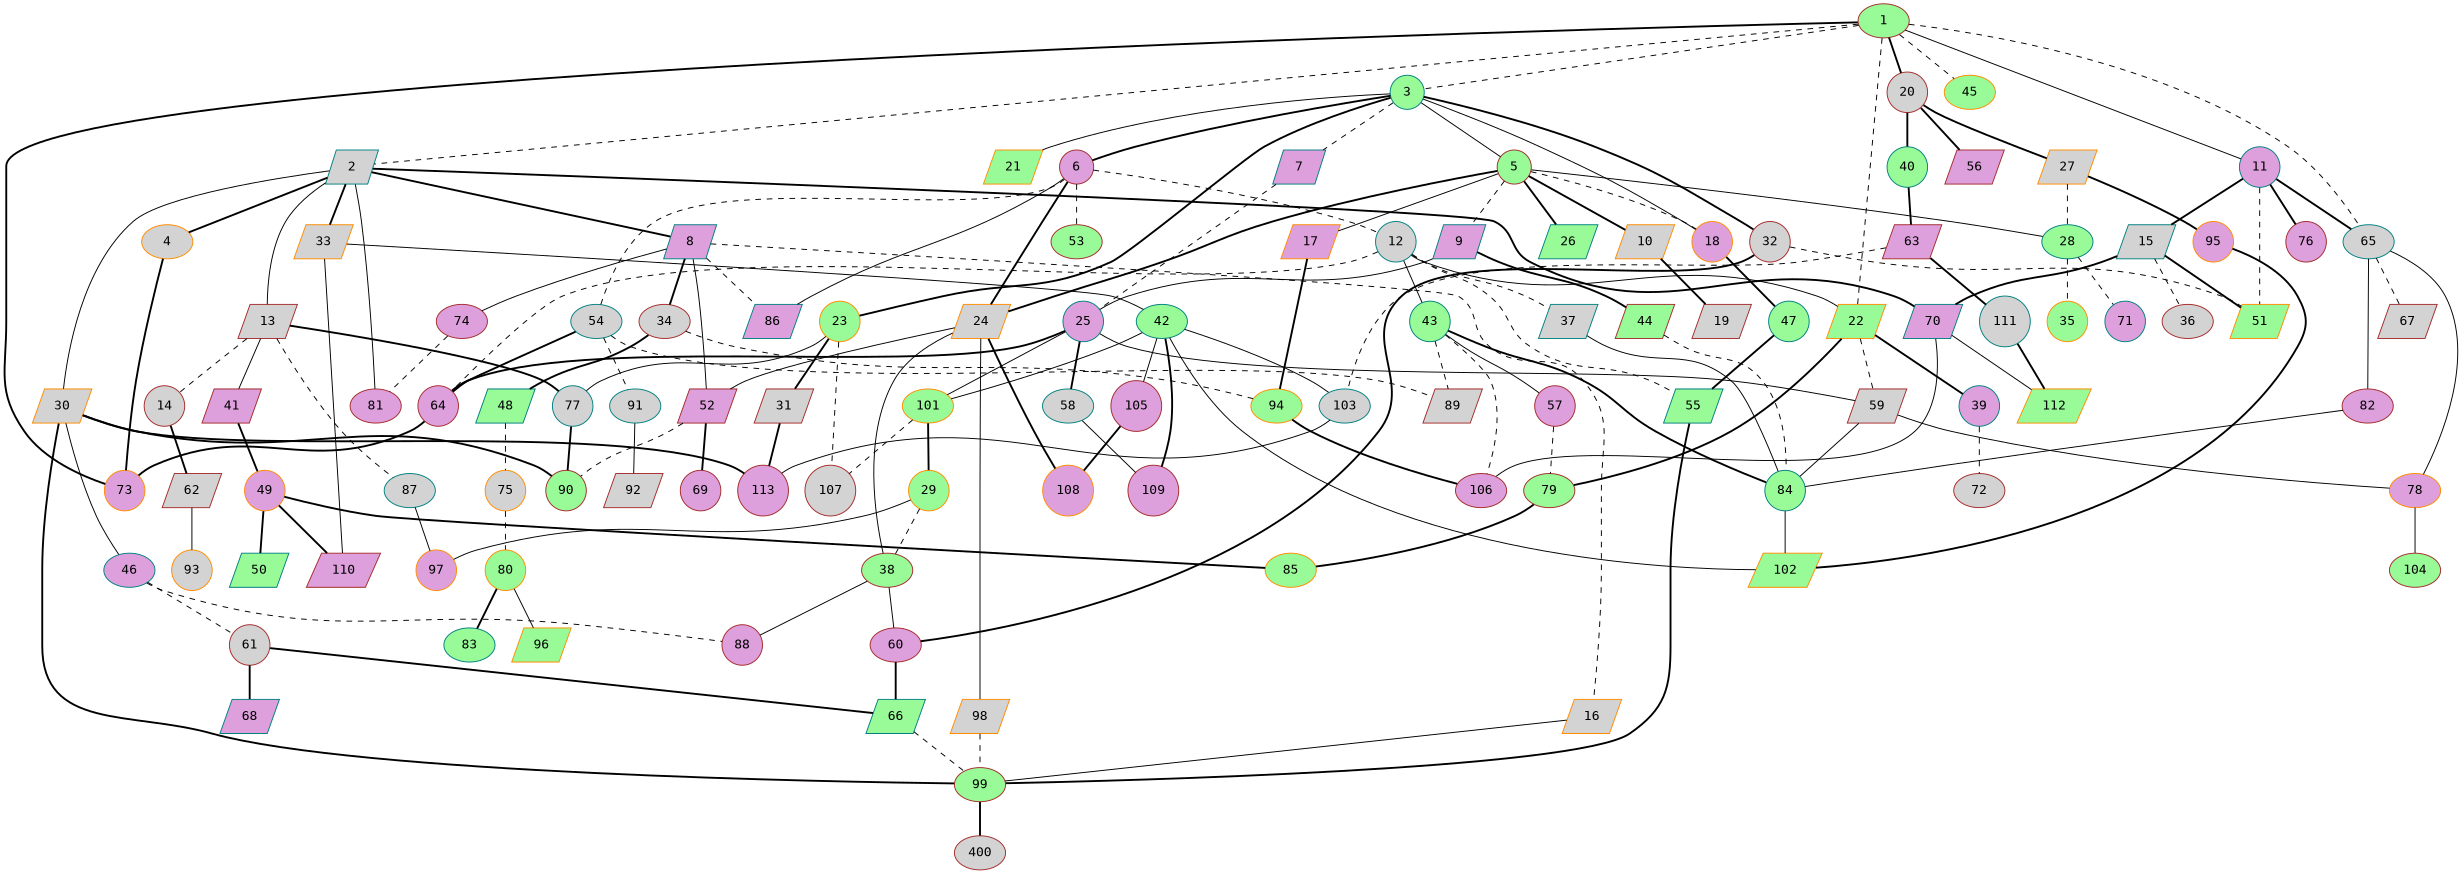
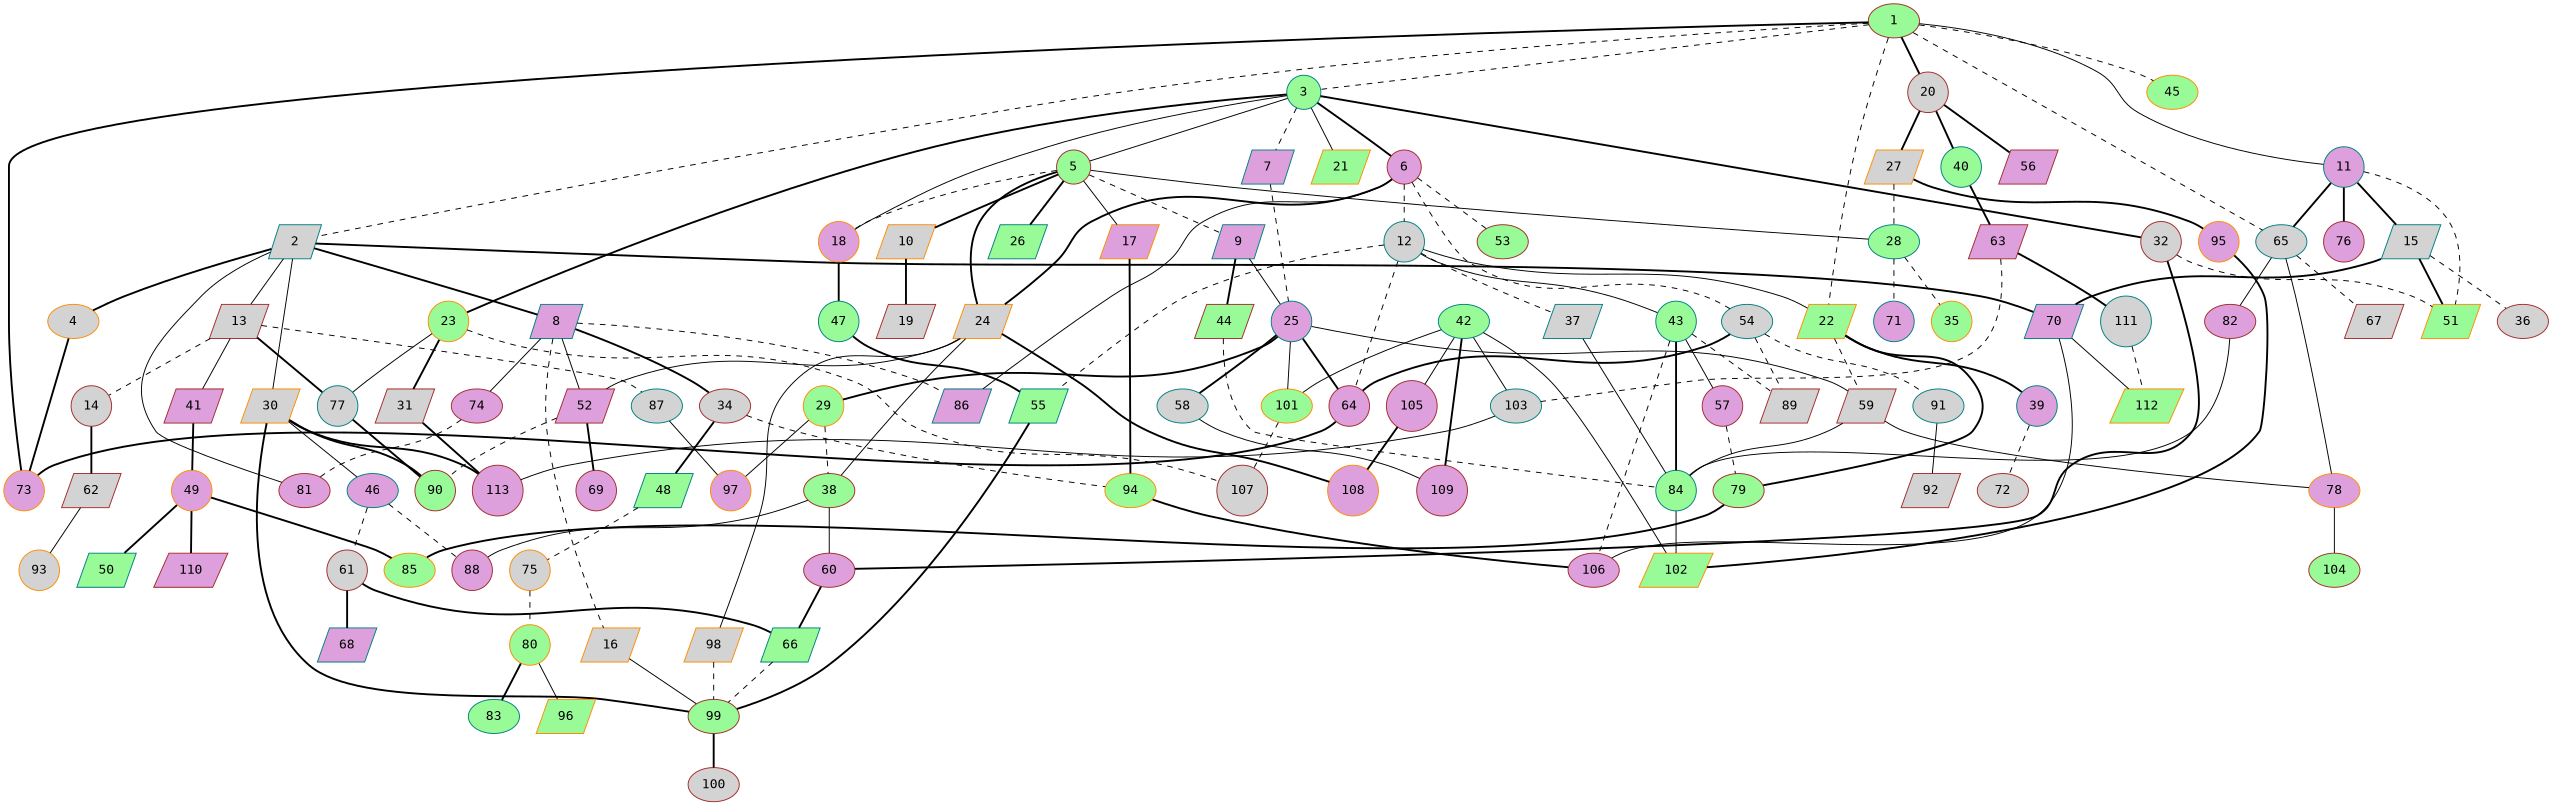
  graph {
    fontname="DejaVu Sans Mono"
    node [color=brown fillcolor=lightgrey fontname="DejaVu Sans Mono" shape=parallelogram style=filled]
    edge [fontname="DejaVu Sans Mono" style=bold]
    1 [fillcolor=palegreen shape=ellipse]
    2 [color=teal]
    3 [color=teal fillcolor=palegreen shape=circle]
    11 [color=teal fillcolor=plum shape=circle]
    20 [shape=circle]
    22 [color=darkorange fillcolor=palegreen]
    45 [color=darkorange fillcolor=palegreen shape=ellipse]
    65 [color=teal shape=ellipse]
    73 [color=darkorange fillcolor=plum shape=circle]
    4 [color=darkorange shape=ellipse]
    8 [color=teal fillcolor=plum]
    13
    30 [color=darkorange]
-   33 [color=darkorange]
    70 [color=teal fillcolor=plum]
    81 [fillcolor=plum shape=ellipse]
    5 [fillcolor=palegreen shape=circle]
    6 [fillcolor=plum shape=circle]
    7 [color=teal fillcolor=plum]
    18 [color=darkorange fillcolor=plum shape=circle]
    21 [color=darkorange fillcolor=palegreen]
    23 [color=darkorange fillcolor=palegreen shape=circle]
    32 [shape=circle]
    15 [color=teal]
    51 [color=darkorange fillcolor=palegreen]
    76 [fillcolor=plum shape=circle]
    27 [color=darkorange]
    40 [color=teal fillcolor=palegreen shape=circle]
    56 [fillcolor=plum]
    39 [color=teal fillcolor=plum shape=circle]
    59
    79 [fillcolor=palegreen shape=ellipse]
    78 [color=darkorange fillcolor=plum shape=ellipse]
    67
    82 [fillcolor=plum shape=ellipse]
    86 [color=teal fillcolor=plum]
    16 [color=darkorange]
    34 [shape=ellipse]
    52 [fillcolor=plum]
    74 [fillcolor=plum shape=ellipse]
    14 [shape=circle]
    41 [fillcolor=plum]
    77 [color=teal shape=circle]
    87 [color=teal shape=ellipse]
    99 [fillcolor=palegreen shape=ellipse]
    46 [color=teal fillcolor=plum shape=ellipse]
    90 [fillcolor=palegreen shape=circle]
    113 [fillcolor=plum shape=circle]
    42 [color=teal fillcolor=palegreen shape=ellipse]
    110 [fillcolor=plum]
    106 [fillcolor=plum shape=ellipse]
    112 [color=darkorange fillcolor=palegreen]
    9 [color=teal fillcolor=plum]
    10 [color=darkorange]
    17 [color=darkorange fillcolor=plum]
    24 [color=darkorange]
    26 [color=teal fillcolor=palegreen]
    28 [color=teal fillcolor=palegreen shape=ellipse]
    12 [color=teal shape=circle]
    53 [fillcolor=palegreen shape=ellipse]
    54 [color=teal shape=ellipse]
    25 [color=teal fillcolor=plum shape=circle]
    47 [color=teal fillcolor=palegreen shape=circle]
    31
    107 [shape=circle]
    60 [fillcolor=plum shape=ellipse]
    44 [fillcolor=palegreen]
    19
    94 [color=darkorange fillcolor=palegreen shape=ellipse]
    38 [fillcolor=palegreen shape=ellipse]
    98 [color=darkorange]
    108 [color=darkorange fillcolor=plum shape=circle]
    35 [color=darkorange fillcolor=palegreen shape=circle]
    71 [color=teal fillcolor=plum shape=circle]
    37 [color=teal]
    43 [color=teal fillcolor=palegreen shape=circle]
    55 [color=teal fillcolor=palegreen]
    64 [fillcolor=plum shape=circle]
    89
    91 [color=teal shape=ellipse]
    29 [color=darkorange fillcolor=palegreen shape=circle]
    58 [color=teal shape=ellipse]
    101 [color=darkorange fillcolor=palegreen shape=ellipse]
    48 [color=teal fillcolor=palegreen]
    69 [fillcolor=plum shape=circle]
    84 [color=teal fillcolor=palegreen shape=circle]
    36 [shape=ellipse]
    57 [fillcolor=plum shape=circle]
    62
    49 [color=darkorange fillcolor=plum shape=circle]
    97 [color=darkorange fillcolor=plum shape=circle]
    93 [color=darkorange shape=circle]
-   100 [shape=ellipse label=400]
+   100 [shape=ellipse]
    95 [color=darkorange fillcolor=plum shape=circle]
    63 [fillcolor=plum]
    72 [shape=ellipse]
    85 [color=darkorange fillcolor=palegreen shape=ellipse]
    88 [fillcolor=plum shape=circle]
    109 [fillcolor=plum shape=circle]
    102 [color=darkorange fillcolor=palegreen]
    61 [shape=circle]
    66 [color=teal fillcolor=palegreen]
    103 [color=teal shape=ellipse]
    105 [fillcolor=plum shape=circle]
    75 [color=darkorange shape=circle]
    111 [color=teal shape=circle]
    50 [color=teal fillcolor=palegreen]
    68 [color=teal fillcolor=plum]
    80 [color=darkorange fillcolor=palegreen shape=circle]
    92
    104 [fillcolor=palegreen shape=ellipse]
    83 [color=teal fillcolor=palegreen shape=ellipse]
    96 [color=darkorange fillcolor=palegreen]
    1 -- 2 [style=dashed]
    1 -- 3 [style=dashed]
    1 -- 11 [style=solid]
    1 -- 20
    1 -- 22 [style=dashed]
    1 -- 45 [style=dashed]
    1 -- 65 [style=dashed]
    1 -- 73
    2 -- 4
    2 -- 8
    2 -- 13 [style=solid]
    2 -- 30 [style=solid]
-   2 -- 33
    2 -- 70
    2 -- 81 [style=solid]
    3 -- 5 [style=solid]
    3 -- 6
    3 -- 7 [style=dashed]
    3 -- 18 [style=solid]
    3 -- 21 [style=solid]
    3 -- 23
    3 -- 32
    11 -- 65
    11 -- 15
    11 -- 51 [style=dashed]
    11 -- 76
    20 -- 27
    20 -- 40
    20 -- 56
    22 -- 39
    22 -- 59 [style=dashed]
    22 -- 79
    65 -- 78 [style=solid]
    65 -- 67 [style=dashed]
    65 -- 82 [style=solid]
    4 -- 73
    8 -- 86 [style=dashed]
    8 -- 16 [style=dashed]
    8 -- 34
    8 -- 52 [style=solid]
    8 -- 74 [style=solid]
    13 -- 14 [style=dashed]
    13 -- 41 [style=solid]
    13 -- 77
    13 -- 87 [style=dashed]
    30 -- 99
    30 -- 46 [style=solid]
    30 -- 90
    30 -- 113
-   33 -- 42 [style=solid]
-   33 -- 110 [style=solid]
    70 -- 106 [style=solid]
    70 -- 112 [style=solid]
    5 -- 18 [style=dashed]
    5 -- 9 [style=dashed]
    5 -- 10
    5 -- 17 [style=solid]
    5 -- 24
    5 -- 26
    5 -- 28 [style=solid]
    6 -- 86 [style=solid]
    6 -- 24
    6 -- 12 [style=dashed]
    6 -- 53 [style=dashed]
    6 -- 54 [style=dashed]
    7 -- 25 [style=dashed]
    18 -- 47
    23 -- 77 [style=solid]
    23 -- 31
    23 -- 107 [style=dashed]
    32 -- 51 [style=dashed]
    32 -- 60
    15 -- 70
    15 -- 51
    15 -- 36 [style=dashed]
    27 -- 28 [style=dashed]
    27 -- 95
    40 -- 63
    39 -- 72 [style=dashed]
    59 -- 78 [style=solid]
    59 -- 84 [style=solid]
    79 -- 85
    78 -- 104 [style=solid]
    82 -- 84 [style=solid]
    16 -- 99 [style=solid]
    34 -- 94 [style=dashed]
    34 -- 48
    52 -- 90 [style=dashed]
    52 -- 69
    74 -- 81 [style=dashed]
    14 -- 62
    41 -- 49
    77 -- 90
    87 -- 97 [style=solid]
    99 -- 100
    46 -- 88 [style=dashed]
    46 -- 61 [style=dashed]
    42 -- 101 [style=solid]
    42 -- 109
    42 -- 102 [style=solid]
    42 -- 103 [style=solid]
    42 -- 105 [style=solid]
    9 -- 25 [style=solid]
    9 -- 44
    10 -- 19
    17 -- 94
    24 -- 52 [style=solid]
    24 -- 38 [style=solid]
    24 -- 98 [style=solid]
    24 -- 108
    28 -- 35 [style=dashed]
    28 -- 71 [style=dashed]
    12 -- 22 [style=solid]
    12 -- 37 [style=dashed]
    12 -- 43 [style=solid]
    12 -- 55 [style=dashed]
    12 -- 64 [style=dashed]
    54 -- 64
    54 -- 89 [style=dashed]
    54 -- 91 [style=dashed]
    25 -- 59 [style=solid]
    25 -- 64
-   101 -- 29
+   25 -- 29
    25 -- 58
    25 -- 101 [style=solid]
    47 -- 55
    31 -- 113
    60 -- 66
    44 -- 84 [style=dashed]
    94 -- 106
    38 -- 60 [style=solid]
    38 -- 88 [style=solid]
    98 -- 99 [style=dashed]
    37 -- 84 [style=solid]
    43 -- 106 [style=dashed]
    43 -- 89 [style=dashed]
    43 -- 84
    43 -- 57 [style=solid]
    55 -- 99
    64 -- 73
    91 -- 92 [style=solid]
    29 -- 38 [style=dashed]
    29 -- 97 [style=solid]
    58 -- 109 [style=solid]
    101 -- 107 [style=dashed]
    48 -- 75 [style=dashed]
    84 -- 102 [style=solid]
    57 -- 79 [style=dashed]
    62 -- 93 [style=solid]
    49 -- 110
    49 -- 85
    49 -- 50
    95 -- 102
    63 -- 103 [style=dashed]
    63 -- 111
    61 -- 66
    61 -- 68
    66 -- 99 [style=dashed]
    103 -- 113 [style=solid]
    105 -- 108
    75 -- 80 [style=dashed]
-   111 -- 112
+   111 -- 112 [style=dashed]
    80 -- 83
    80 -- 96 [style=solid]
  }
